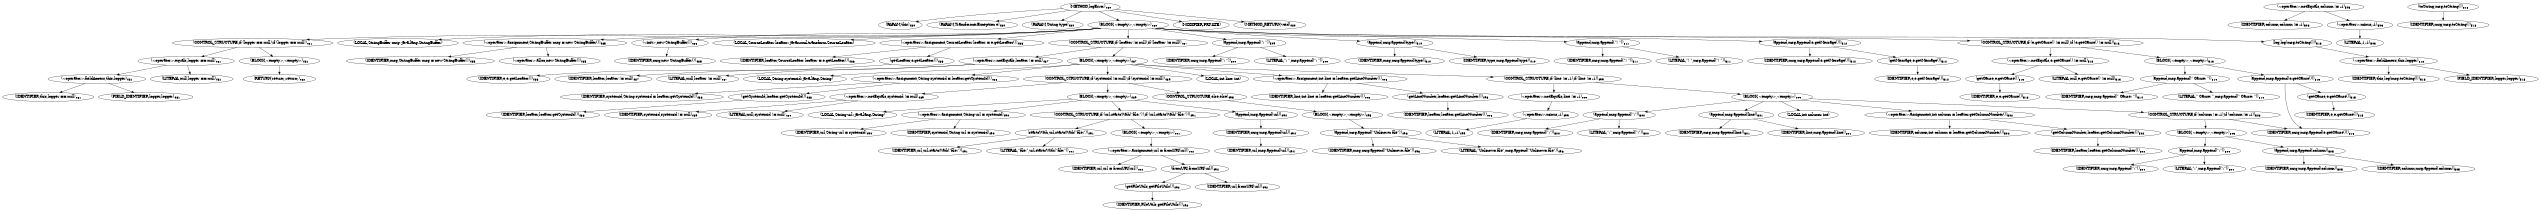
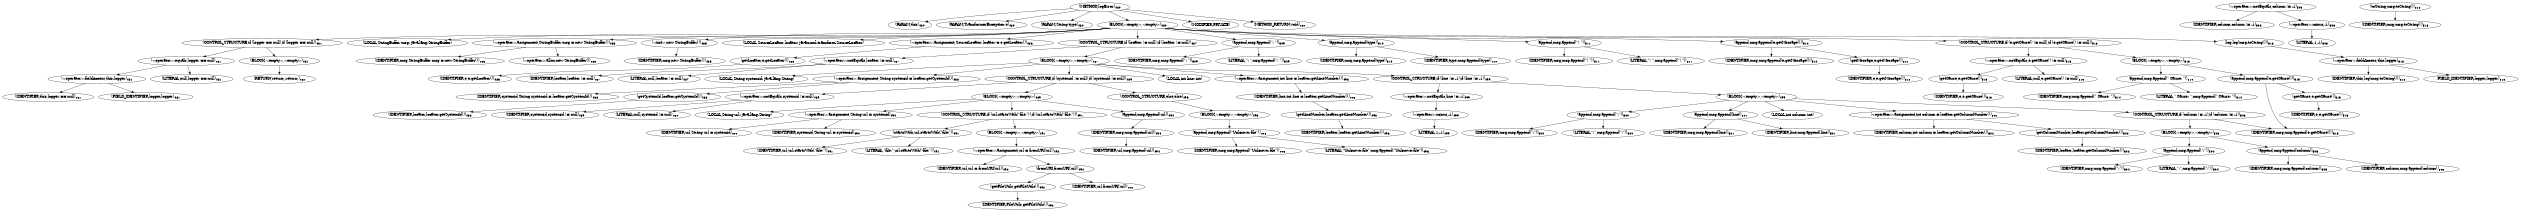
  digraph {
    n1 [label=<(METHOD,logError)<SUB>480</SUB>>]
    n2 [label=<(PARAM,this)<SUB>480</SUB>>]
    n3 [label=<(PARAM,TransformerException e)<SUB>480</SUB>>]
    n4 [label=<(PARAM,String type)<SUB>480</SUB>>]
    n5 [label=<(BLOCK,&lt;empty&gt;,&lt;empty&gt;)<SUB>480</SUB>>]
    n6 [label=<(MODIFIER,PRIVATE)>]
    n7 [label=<(METHOD_RETURN,void)<SUB>480</SUB>>]
    n8 [label=<(CONTROL_STRUCTURE,if (logger == null),if (logger == null))<SUB>481</SUB>>]
    n9 [label=<(LOCAL,StringBuffer msg: java.lang.StringBuffer)>]
    n10 [label=<(&lt;operator&gt;.assignment,StringBuffer msg = new StringBuffer())<SUB>485</SUB>>]
    n11 [label=<(&lt;init&gt;,new StringBuffer())<SUB>485</SUB>>]
    n12 [label=<(LOCAL,SourceLocator locator: javax.xml.transform.SourceLocator)>]
    n13 [label=<(&lt;operator&gt;.assignment,SourceLocator locator = e.getLocator())<SUB>486</SUB>>]
    n14 [label=<(CONTROL_STRUCTURE,if (locator != null),if (locator != null))<SUB>487</SUB>>]
    n15 [label=<(append,msg.append(&quot;: &quot;))<SUB>509</SUB>>]
    n16 [label=<(append,msg.append(type))<SUB>510</SUB>>]
    n17 [label=<(append,msg.append(&quot;! &quot;))<SUB>511</SUB>>]
    n18 [label=<(append,msg.append(e.getMessage()))<SUB>512</SUB>>]
    n19 [label=<(CONTROL_STRUCTURE,if (e.getCause() != null),if (e.getCause() != null))<SUB>513</SUB>>]
    n20 [label=<(log,log(msg.toString()))<SUB>518</SUB>>]
    n21 [label=<(&lt;operator&gt;.equals,logger == null)<SUB>481</SUB>>]
    n22 [label=<(BLOCK,&lt;empty&gt;,&lt;empty&gt;)<SUB>481</SUB>>]
    n23 [label=<(IDENTIFIER,msg,StringBuffer msg = new StringBuffer())<SUB>485</SUB>>]
    n24 [label=<(&lt;operator&gt;.alloc,new StringBuffer())<SUB>485</SUB>>]
    n25 [label=<(IDENTIFIER,msg,new StringBuffer())<SUB>485</SUB>>]
-   n26 [label=<(IDENTIFIER,locator,SourceLocator locator = e.getLocator())<SUB>486</SUB>>]
    n27 [label=<(getLocator,e.getLocator())<SUB>486</SUB>>]
    n28 [label=<(&lt;operator&gt;.notEquals,locator != null)<SUB>487</SUB>>]
    n29 [label=<(BLOCK,&lt;empty&gt;,&lt;empty&gt;)<SUB>487</SUB>>]
    n30 [label=<(IDENTIFIER,msg,msg.append(&quot;: &quot;))<SUB>509</SUB>>]
    n31 [label=<(LITERAL,&quot;: &quot;,msg.append(&quot;: &quot;))<SUB>509</SUB>>]
    n32 [label=<(IDENTIFIER,msg,msg.append(type))<SUB>510</SUB>>]
    n33 [label=<(IDENTIFIER,type,msg.append(type))<SUB>410</SUB>>]
    n34 [label=<(IDENTIFIER,msg,msg.append(&quot;! &quot;))<SUB>511</SUB>>]
    n35 [label=<(LITERAL,&quot;! &quot;,msg.append(&quot;! &quot;))<SUB>511</SUB>>]
    n36 [label=<(IDENTIFIER,msg,msg.append(e.getMessage()))<SUB>512</SUB>>]
    n37 [label=<(getMessage,e.getMessage())<SUB>512</SUB>>]
    n38 [label=<(&lt;operator&gt;.notEquals,e.getCause() != null)<SUB>513</SUB>>]
    n39 [label=<(BLOCK,&lt;empty&gt;,&lt;empty&gt;)<SUB>513</SUB>>]
    n40 [label=<(&lt;operator&gt;.fieldAccess,this.logger)<SUB>518</SUB>>]
    n41 [label=<(&lt;operator&gt;.fieldAccess,this.logger)<SUB>481</SUB>>]
    n42 [label=<(LITERAL,null,logger == null)<SUB>481</SUB>>]
    n43 [label=<(RETURN,return;,return;)<SUB>482</SUB>>]
    n44 [label=<(IDENTIFIER,this,logger == null)<SUB>481</SUB>>]
    n45 [label=<(FIELD_IDENTIFIER,logger,logger)<SUB>481</SUB>>]
    n46 [label=<(IDENTIFIER,e,e.getLocator())<SUB>486</SUB>>]
    n47 [label=<(IDENTIFIER,locator,locator != null)<SUB>487</SUB>>]
    n48 [label=<(LITERAL,null,locator != null)<SUB>487</SUB>>]
    n49 [label=<(LOCAL,String systemid: java.lang.String)>]
    n50 [label=<(&lt;operator&gt;.assignment,String systemid = locator.getSystemId())<SUB>488</SUB>>]
    n51 [label=<(CONTROL_STRUCTURE,if (systemid != null),if (systemid != null))<SUB>489</SUB>>]
    n52 [label=<(LOCAL,int line: int)>]
    n53 [label=<(&lt;operator&gt;.assignment,int line = locator.getLineNumber())<SUB>498</SUB>>]
    n54 [label=<(CONTROL_STRUCTURE,if (line != -1),if (line != -1))<SUB>499</SUB>>]
    n55 [label=<(IDENTIFIER,systemid,String systemid = locator.getSystemId())<SUB>488</SUB>>]
    n56 [label=<(getSystemId,locator.getSystemId())<SUB>488</SUB>>]
    n57 [label=<(&lt;operator&gt;.notEquals,systemid != null)<SUB>489</SUB>>]
    n58 [label=<(BLOCK,&lt;empty&gt;,&lt;empty&gt;)<SUB>489</SUB>>]
    n59 [label=<(CONTROL_STRUCTURE,else,else)<SUB>495</SUB>>]
    n60 [label=<(IDENTIFIER,line,int line = locator.getLineNumber())<SUB>498</SUB>>]
    n61 [label=<(getLineNumber,locator.getLineNumber())<SUB>498</SUB>>]
    n62 [label=<(&lt;operator&gt;.notEquals,line != -1)<SUB>499</SUB>>]
    n63 [label=<(BLOCK,&lt;empty&gt;,&lt;empty&gt;)<SUB>499</SUB>>]
    n64 [label=<(IDENTIFIER,locator,locator.getSystemId())<SUB>488</SUB>>]
    n65 [label=<(IDENTIFIER,systemid,systemid != null)<SUB>489</SUB>>]
    n66 [label=<(LITERAL,null,systemid != null)<SUB>489</SUB>>]
    n67 [label=<(LOCAL,String url: java.lang.String)>]
    n68 [label=<(&lt;operator&gt;.assignment,String url = systemid)<SUB>490</SUB>>]
    n69 [label=<(CONTROL_STRUCTURE,if (url.startsWith(&quot;file:&quot;)),if (url.startsWith(&quot;file:&quot;)))<SUB>491</SUB>>]
    n70 [label=<(append,msg.append(url))<SUB>494</SUB>>]
    n71 [label=<(BLOCK,&lt;empty&gt;,&lt;empty&gt;)<SUB>495</SUB>>]
    n72 [label=<(IDENTIFIER,url,String url = systemid)<SUB>490</SUB>>]
    n73 [label=<(IDENTIFIER,systemid,String url = systemid)<SUB>490</SUB>>]
    n74 [label=<(startsWith,url.startsWith(&quot;file:&quot;))<SUB>491</SUB>>]
    n75 [label=<(BLOCK,&lt;empty&gt;,&lt;empty&gt;)<SUB>491</SUB>>]
    n76 [label=<(IDENTIFIER,msg,msg.append(url))<SUB>494</SUB>>]
    n77 [label=<(IDENTIFIER,url,url.startsWith(&quot;file:&quot;))<SUB>491</SUB>>]
    n78 [label=<(LITERAL,&quot;file:&quot;,url.startsWith(&quot;file:&quot;))<SUB>491</SUB>>]
    n79 [label=<(&lt;operator&gt;.assignment,url = fromURI(url))<SUB>492</SUB>>]
    n80 [label=<(IDENTIFIER,url,url = fromURI(url))<SUB>492</SUB>>]
    n81 [label=<(fromURI,fromURI(url))<SUB>492</SUB>>]
    n82 [label=<(getFileUtils,getFileUtils())<SUB>492</SUB>>]
    n83 [label=<(IDENTIFIER,url,fromURI(url))<SUB>492</SUB>>]
    n84 [label=<(IDENTIFIER,FileUtils,getFileUtils())<SUB>492</SUB>>]
    n85 [label=<(IDENTIFIER,url,msg.append(url))<SUB>494</SUB>>]
    n86 [label=<(append,msg.append(&quot;Unknown file&quot;))<SUB>496</SUB>>]
    n87 [label=<(IDENTIFIER,msg,msg.append(&quot;Unknown file&quot;))<SUB>496</SUB>>]
    n88 [label=<(LITERAL,&quot;Unknown file&quot;,msg.append(&quot;Unknown file&quot;))<SUB>496</SUB>>]
    n89 [label=<(IDENTIFIER,locator,locator.getLineNumber())<SUB>498</SUB>>]
    n90 [label=<(&lt;operator&gt;.minus,-1)<SUB>499</SUB>>]
    n91 [label=<(append,msg.append(&quot;:&quot;))<SUB>500</SUB>>]
    n92 [label=<(append,msg.append(line))<SUB>501</SUB>>]
    n93 [label=<(LOCAL,int column: int)>]
    n94 [label=<(&lt;operator&gt;.assignment,int column = locator.getColumnNumber())<SUB>502</SUB>>]
    n95 [label=<(CONTROL_STRUCTURE,if (column != -1),if (column != -1))<SUB>503</SUB>>]
    n96 [label=<(LITERAL,1,-1)<SUB>499</SUB>>]
    n97 [label=<(IDENTIFIER,msg,msg.append(&quot;:&quot;))<SUB>500</SUB>>]
    n98 [label=<(LITERAL,&quot;:&quot;,msg.append(&quot;:&quot;))<SUB>500</SUB>>]
    n99 [label=<(IDENTIFIER,msg,msg.append(line))<SUB>501</SUB>>]
    n100 [label=<(IDENTIFIER,line,msg.append(line))<SUB>501</SUB>>]
    n101 [label=<(IDENTIFIER,column,int column = locator.getColumnNumber())<SUB>502</SUB>>]
    n102 [label=<(getColumnNumber,locator.getColumnNumber())<SUB>502</SUB>>]
    n103 [label=<(BLOCK,&lt;empty&gt;,&lt;empty&gt;)<SUB>503</SUB>>]
    n104 [label=<(IDENTIFIER,msg,msg.append(e.getCause()))<SUB>515</SUB>>]
    n105 [label=<(IDENTIFIER,locator,locator.getColumnNumber())<SUB>502</SUB>>]
    n106 [label=<(&lt;operator&gt;.notEquals,column != -1)<SUB>503</SUB>>]
    n107 [label=<(IDENTIFIER,column,column != -1)<SUB>503</SUB>>]
    n108 [label=<(&lt;operator&gt;.minus,-1)<SUB>503</SUB>>]
    n109 [label=<(append,msg.append(&quot;:&quot;))<SUB>504</SUB>>]
    n110 [label=<(append,msg.append(column))<SUB>505</SUB>>]
    n111 [label=<(LITERAL,1,-1)<SUB>503</SUB>>]
    n112 [label=<(IDENTIFIER,msg,msg.append(&quot;:&quot;))<SUB>504</SUB>>]
    n113 [label=<(LITERAL,&quot;:&quot;,msg.append(&quot;:&quot;))<SUB>504</SUB>>]
    n114 [label=<(IDENTIFIER,msg,msg.append(column))<SUB>505</SUB>>]
    n115 [label=<(IDENTIFIER,column,msg.append(column))<SUB>505</SUB>>]
    n116 [label=<(IDENTIFIER,e,e.getMessage())<SUB>512</SUB>>]
    n117 [label=<(getCause,e.getCause())<SUB>513</SUB>>]
    n118 [label=<(LITERAL,null,e.getCause() != null)<SUB>513</SUB>>]
    n119 [label=<(append,msg.append(&quot; Cause: &quot;))<SUB>514</SUB>>]
    n120 [label=<(append,msg.append(e.getCause()))<SUB>515</SUB>>]
    n121 [label=<(IDENTIFIER,e,e.getCause())<SUB>513</SUB>>]
    n122 [label=<(IDENTIFIER,msg,msg.append(&quot; Cause: &quot;))<SUB>514</SUB>>]
    n123 [label=<(LITERAL,&quot; Cause: &quot;,msg.append(&quot; Cause: &quot;))<SUB>514</SUB>>]
    n124 [label=<(getCause,e.getCause())<SUB>515</SUB>>]
    n125 [label=<(IDENTIFIER,e,e.getCause())<SUB>515</SUB>>]
    n126 [label=<(IDENTIFIER,this,log(msg.toString()))<SUB>518</SUB>>]
    n127 [label=<(FIELD_IDENTIFIER,logger,logger)<SUB>518</SUB>>]
    n128 [label=<(toString,msg.toString())<SUB>518</SUB>>]
    n129 [label=<(IDENTIFIER,msg,msg.toString())<SUB>518</SUB>>]
    n1 -> n2
    n1 -> n3
    n1 -> n4
    n1 -> n5
    n1 -> n6
    n1 -> n7
    n5 -> n8
    n5 -> n9
    n5 -> n10
    n5 -> n11
    n5 -> n12
    n5 -> n13
    n5 -> n14
    n5 -> n15
    n5 -> n16
    n5 -> n17
    n5 -> n18
    n5 -> n19
    n5 -> n20
    n8 -> n21
    n8 -> n22
    n10 -> n23
    n10 -> n24
    n11 -> n25
-   n13 -> n26
    n13 -> n27
    n14 -> n28
    n14 -> n29
    n15 -> n30
    n15 -> n31
    n16 -> n32
    n16 -> n33
    n17 -> n34
    n17 -> n35
    n18 -> n36
    n18 -> n37
    n19 -> n38
    n19 -> n39
    n20 -> n40
    n21 -> n41
    n21 -> n42
    n22 -> n43
    n27 -> n46
    n28 -> n47
    n28 -> n48
    n29 -> n49
    n29 -> n50
    n29 -> n51
    n29 -> n52
    n29 -> n53
    n29 -> n54
    n37 -> n116
    n38 -> n117
    n38 -> n118
    n39 -> n119
    n39 -> n120
    n40 -> n126
    n40 -> n127
    n41 -> n44
    n41 -> n45
    n50 -> n55
    n50 -> n56
    n51 -> n57
    n51 -> n58
    n51 -> n59
    n53 -> n60
-   n53 -> n61
+   n60 -> n61
    n54 -> n62
    n54 -> n63
    n56 -> n64
    n57 -> n65
    n57 -> n66
    n58 -> n67
    n58 -> n68
    n58 -> n69
    n58 -> n70
    n59 -> n71
    n61 -> n89
    n62 -> n90
    n63 -> n91
    n63 -> n92
    n63 -> n93
    n63 -> n94
    n63 -> n95
    n68 -> n72
    n68 -> n73
    n69 -> n74
    n69 -> n75
    n70 -> n76
    n71 -> n86
    n74 -> n77
    n74 -> n78
    n75 -> n79
    n76 -> n85
    n79 -> n80
    n79 -> n81
    n81 -> n82
    n81 -> n83
    n82 -> n84
    n86 -> n87
    n86 -> n88
    n90 -> n96
    n91 -> n97
    n91 -> n98
    n92 -> n99
    n92 -> n100
    n94 -> n101
    n94 -> n102
    n95 -> n103
    n95 -> n104
    n102 -> n105
    n103 -> n109
    n103 -> n110
    n106 -> n107
    n106 -> n108
    n108 -> n111
    n109 -> n112
    n109 -> n113
    n110 -> n114
    n110 -> n115
    n117 -> n121
    n119 -> n122
    n119 -> n123
    n120 -> n104
    n120 -> n124
    n124 -> n125
    n128 -> n129
  }
